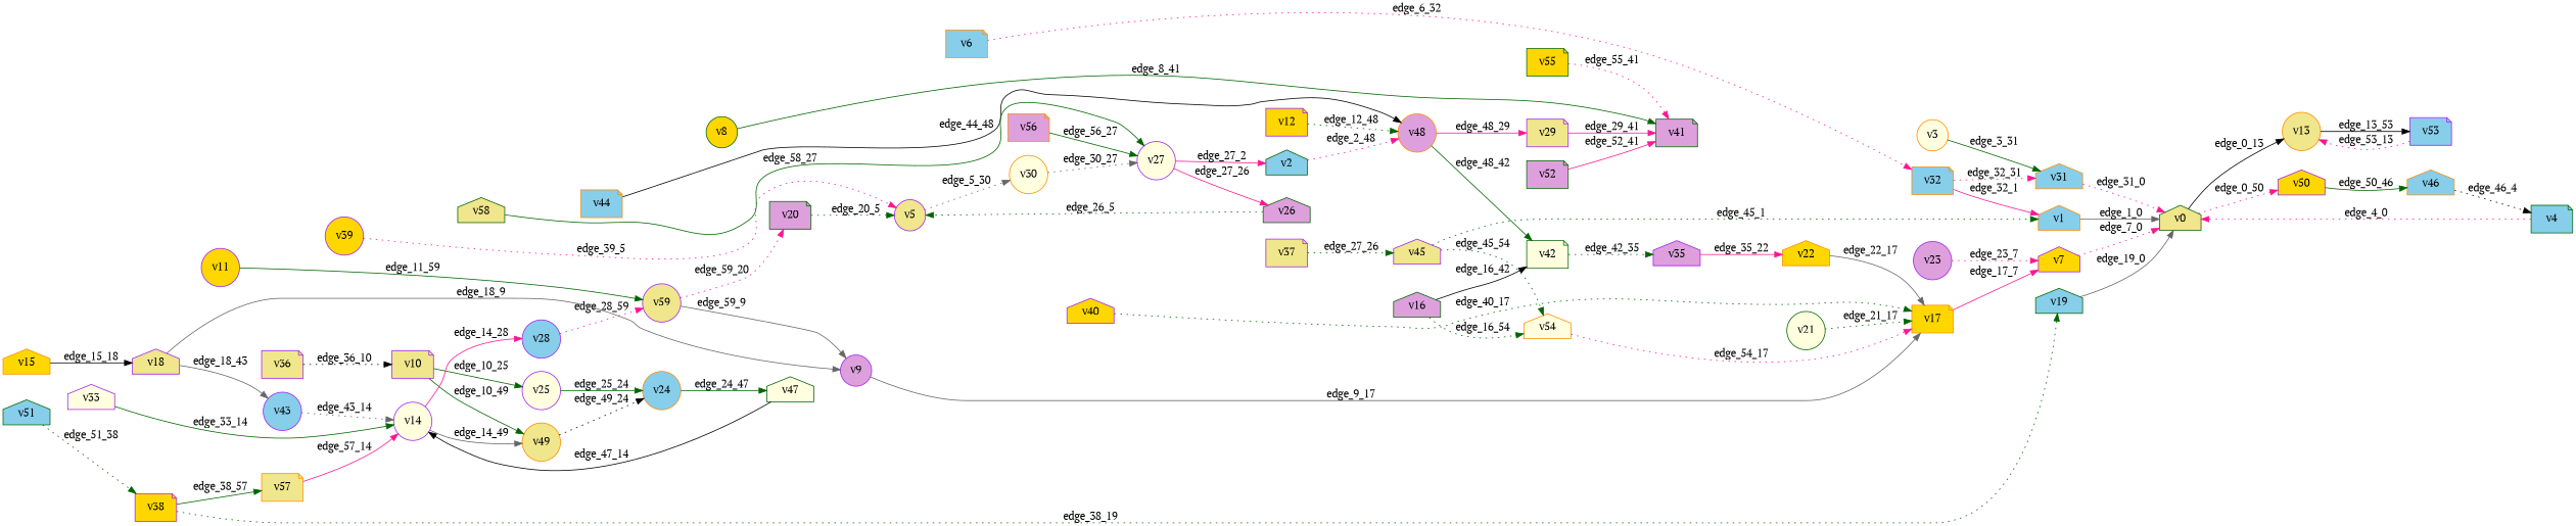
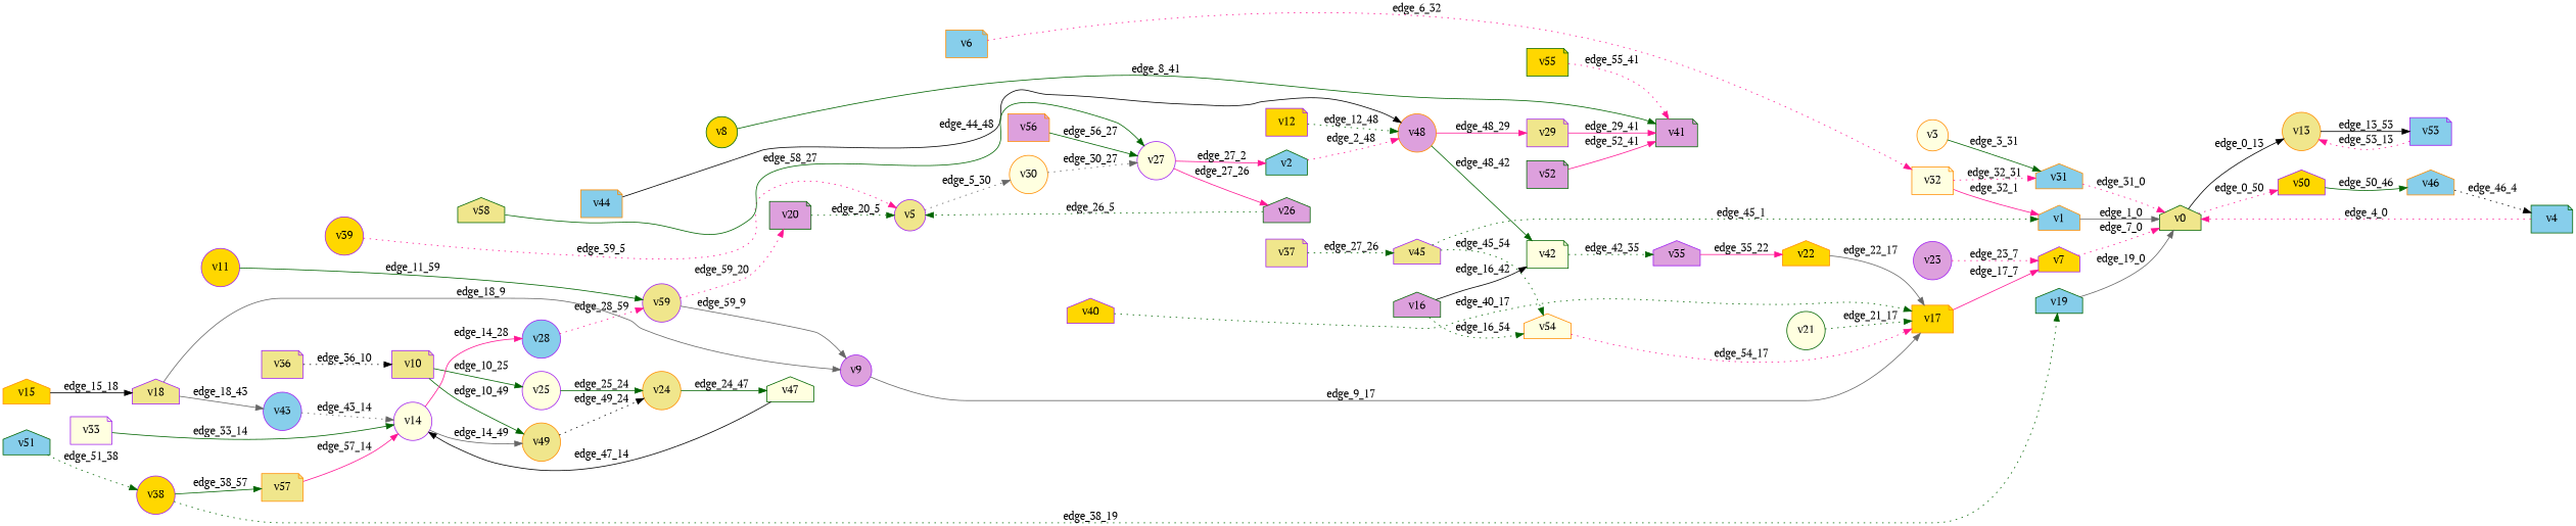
  digraph {
    fontname="PT Serif"
    rankdir=LR
    node [color=purple fillcolor=khaki fontname="PT Serif" player=-1 shape=house style=filled]
    edge [color=darkgreen fontname="PT Serif" style=solid]
    v0 [color=darkgreen]
    v13 [color=darkorange player=1 shape=circle]
    v50 [fillcolor=gold player=1]
    v53 [fillcolor=skyblue shape=note]
    v46 [color=darkorange fillcolor=skyblue]
    v1 [color=darkorange fillcolor=skyblue player=1]
    v2 [color=darkgreen fillcolor=skyblue player=1]
    v48 [color=darkorange fillcolor=plum shape=circle]
    v42 [color=darkgreen fillcolor=lightyellow player=1 shape=note]
    v29 [player=1 shape=note]
    v3 [color=darkorange fillcolor=lightyellow shape=circle]
    v31 [color=darkorange fillcolor=skyblue player=1]
    v4 [color=darkgreen fillcolor=skyblue player=1 shape=note]
    v5 [shape=circle]
    v30 [color=darkorange fillcolor=lightyellow player=0 shape=circle]
    v27 [fillcolor=lightyellow shape=circle]
    v6 [color=darkorange fillcolor=skyblue player=0 shape=note]
-   v32 [color=darkorange fillcolor=skyblue shape=note]
+   v32 [color=darkorange fillcolor=lightyellow shape=note]
    v7 [fillcolor=gold player=1]
    v8 [color=darkgreen fillcolor=gold player=1 shape=circle]
    v41 [color=darkgreen fillcolor=plum shape=note]
    v9 [fillcolor=plum player=0 shape=circle]
    v17 [color=darkorange fillcolor=gold shape=note]
    v10 [shape=note]
    v25 [fillcolor=lightyellow player=1 shape=circle]
    v49 [color=darkorange player=0 shape=circle]
-   v24 [color=darkorange fillcolor=skyblue shape=circle]
+   v24 [color=darkorange shape=circle]
    v11 [fillcolor=gold player=1 shape=circle]
    v59 [shape=circle]
    v20 [color=darkgreen fillcolor=plum player=0 shape=note]
    v12 [fillcolor=gold player=1 shape=note]
    v14 [fillcolor=lightyellow shape=circle]
    v28 [fillcolor=skyblue player=0 shape=circle]
    v15 [color=darkorange fillcolor=gold player=0]
    v18
    v43 [fillcolor=skyblue player=0 shape=circle]
    v16 [color=darkgreen fillcolor=plum]
    v54 [color=darkorange fillcolor=lightyellow player=0]
    v35 [fillcolor=plum]
    v19 [color=darkgreen fillcolor=skyblue player=0]
    v21 [color=darkgreen fillcolor=lightyellow player=0 shape=circle]
    v22 [color=darkorange fillcolor=gold player=1]
    v23 [fillcolor=plum shape=circle]
    v47 [color=darkgreen fillcolor=lightyellow player=0]
    v26 [color=darkgreen fillcolor=plum player=1]
-   v33 [fillcolor=lightyellow player=1]
+   v33 [fillcolor=lightyellow player=1 shape=note]
    v36 [player=0 shape=note]
    v37 [player=1 shape=note]
    v45
-   v38 [fillcolor=gold shape=note]
+   v38 [fillcolor=gold shape=circle]
    v57 [color=darkorange player=0 shape=note]
    v39 [fillcolor=gold player=0 shape=circle]
    v40 [fillcolor=gold player=0]
    v44 [color=darkorange fillcolor=skyblue player=1 shape=note]
    v51 [color=darkgreen fillcolor=skyblue player=0]
    v52 [color=darkgreen fillcolor=plum player=1 shape=note]
    v55 [color=darkgreen fillcolor=gold player=0 shape=note]
    v56 [color=darkorange fillcolor=plum player=0 shape=note]
    v58 [color=darkgreen player=0]
    v0 -> v13 [color=black label=edge_0_13 probability=0.553772]
    v0 -> v50 [color=deeppink label=edge_0_50 probability=0.446228 style=dotted]
    v13 -> v53 [color=black discount=0.560052 label=edge_13_53 weight=4.518464]
    v50 -> v46 [discount=0.805594 label=edge_50_46 weight=-1.644337]
    v53 -> v13 [color=deeppink label=edge_53_13 probability=1.000000 style=dotted]
    v46 -> v4 [color=black label=edge_46_4 probability=1.000000 style=dotted]
    v1 -> v0 [color=gray40 discount=0.801975 label=edge_1_0 weight=7.653453]
    v2 -> v48 [color=deeppink discount=0.580104 label=edge_2_48 style=dotted weight=-3.049145]
    v48 -> v42 [label=edge_48_42 probability=0.664932]
    v48 -> v29 [color=deeppink label=edge_48_29 probability=0.335068]
    v42 -> v35 [discount=0.839104 label=edge_42_35 style=dotted weight=-5.934516]
    v29 -> v41 [color=deeppink discount=0.377811 label=edge_29_41 weight=9.345337]
    v3 -> v31 [label=edge_3_31 probability=1.000000]
    v31 -> v0 [color=deeppink discount=0.295607 label=edge_31_0 style=dotted weight=8.010320]
    v4 -> v0 [color=deeppink discount=0.690545 label=edge_4_0 style=dotted weight=6.086043]
    v5 -> v30 [color=gray40 label=edge_5_30 probability=1.000000 style=dotted]
    v30 -> v27 [color=gray40 discount=0.229457 label=edge_30_27 style=dotted weight=-2.481958]
    v27 -> v2 [color=deeppink label=edge_27_2 probability=0.645129]
    v27 -> v26 [color=deeppink label=edge_27_26 probability=0.354871]
    v6 -> v32 [color=deeppink discount=0.787103 label=edge_6_32 style=dotted weight=-3.959527]
    v32 -> v1 [color=deeppink label=edge_32_1 probability=0.384567]
    v32 -> v31 [color=deeppink label=edge_32_31 probability=0.615433 style=dotted]
    v7 -> v0 [color=deeppink discount=0.547077 label=edge_7_0 style=dotted weight=0.132862]
    v8 -> v41 [discount=0.295659 label=edge_8_41 weight=-6.513973]
    v9 -> v17 [color=gray40 discount=0.499982 label=edge_9_17 weight=2.568939]
    v17 -> v7 [color=deeppink label=edge_17_7 probability=1.000000]
    v10 -> v25 [label=edge_10_25 probability=0.360071]
    v10 -> v49 [label=edge_10_49 probability=0.639929]
    v25 -> v24 [discount=0.752730 label=edge_25_24 weight=2.357080]
    v49 -> v24 [color=black discount=0.399918 label=edge_49_24 style=dotted weight=-8.401966]
    v24 -> v47 [label=edge_24_47 probability=1.000000]
    v11 -> v59 [discount=0.533959 label=edge_11_59 weight=0.039856]
    v59 -> v9 [color=gray40 label=edge_59_9 probability=0.454034]
    v59 -> v20 [color=deeppink label=edge_59_20 probability=0.545966 style=dotted]
    v20 -> v5 [discount=0.486304 label=edge_20_5 style=dotted weight=8.471936]
    v12 -> v48 [discount=0.861651 label=edge_12_48 style=dotted weight=1.121311]
    v14 -> v49 [color=gray40 label=edge_14_49 probability=0.592872]
    v14 -> v28 [color=deeppink label=edge_14_28 probability=0.407128]
    v28 -> v59 [color=deeppink discount=0.656122 label=edge_28_59 style=dotted weight=3.841601]
    v15 -> v18 [color=black discount=0.400688 label=edge_15_18 weight=1.614322]
    v18 -> v9 [color=gray40 label=edge_18_9 probability=0.577818]
    v18 -> v43 [color=gray40 label=edge_18_43 probability=0.422182]
    v43 -> v14 [color=gray40 discount=0.542698 label=edge_43_14 style=dotted weight=-5.234206]
    v16 -> v42 [color=black label=edge_16_42 probability=0.512494]
    v16 -> v54 [label=edge_16_54 probability=0.487506 style=dotted]
    v54 -> v17 [color=deeppink discount=0.228159 label=edge_54_17 style=dotted weight=-4.641394]
    v35 -> v22 [color=deeppink label=edge_35_22 probability=1.000000]
    v19 -> v0 [color=gray40 discount=0.516946 label=edge_19_0 weight=3.564943]
    v21 -> v17 [discount=0.203976 label=edge_21_17 style=dotted weight=7.717724]
    v22 -> v17 [color=gray40 discount=0.740042 label=edge_22_17 weight=8.023227]
    v23 -> v7 [color=deeppink label=edge_23_7 probability=1.000000 style=dotted]
    v47 -> v14 [color=black discount=0.511566 label=edge_47_14 weight=-2.780222]
    v26 -> v5 [discount=0.247480 label=edge_26_5 style=dotted weight=3.182654]
    v33 -> v14 [discount=0.719907 label=edge_33_14 weight=-9.402650]
    v36 -> v10 [color=black discount=0.209905 label=edge_36_10 style=dotted weight=3.030672]
    v37 -> v45 [discount=0.195084 label=edge_27_26 style=dotted weight=9.389837]
    v45 -> v1 [label=edge_45_1 probability=0.617253 style=dotted]
    v45 -> v54 [label=edge_45_54 probability=0.382747 style=dotted]
    v38 -> v19 [label=edge_38_19 probability=0.331525 style=dotted]
    v38 -> v57 [label=edge_38_57 probability=0.668475]
    v57 -> v14 [color=deeppink discount=0.423280 label=edge_57_14 weight=-3.619159]
    v39 -> v5 [color=deeppink discount=0.720785 label=edge_39_5 style=dotted weight=-7.121277]
    v40 -> v17 [discount=0.115947 label=edge_40_17 style=dotted weight=-5.988513]
    v44 -> v48 [color=black discount=0.705158 label=edge_44_48 weight=-8.710251]
    v51 -> v38 [discount=0.150730 label=edge_51_38 style=dotted weight=-4.302062]
    v52 -> v41 [color=deeppink discount=0.239798 label=edge_52_41 weight=4.153300]
    v55 -> v41 [color=deeppink discount=0.805881 label=edge_55_41 style=dotted weight=1.691878]
    v56 -> v27 [discount=0.537824 label=edge_56_27 weight=1.200334]
    v58 -> v27 [discount=0.128331 label=edge_58_27 weight=-5.438395]
  }
